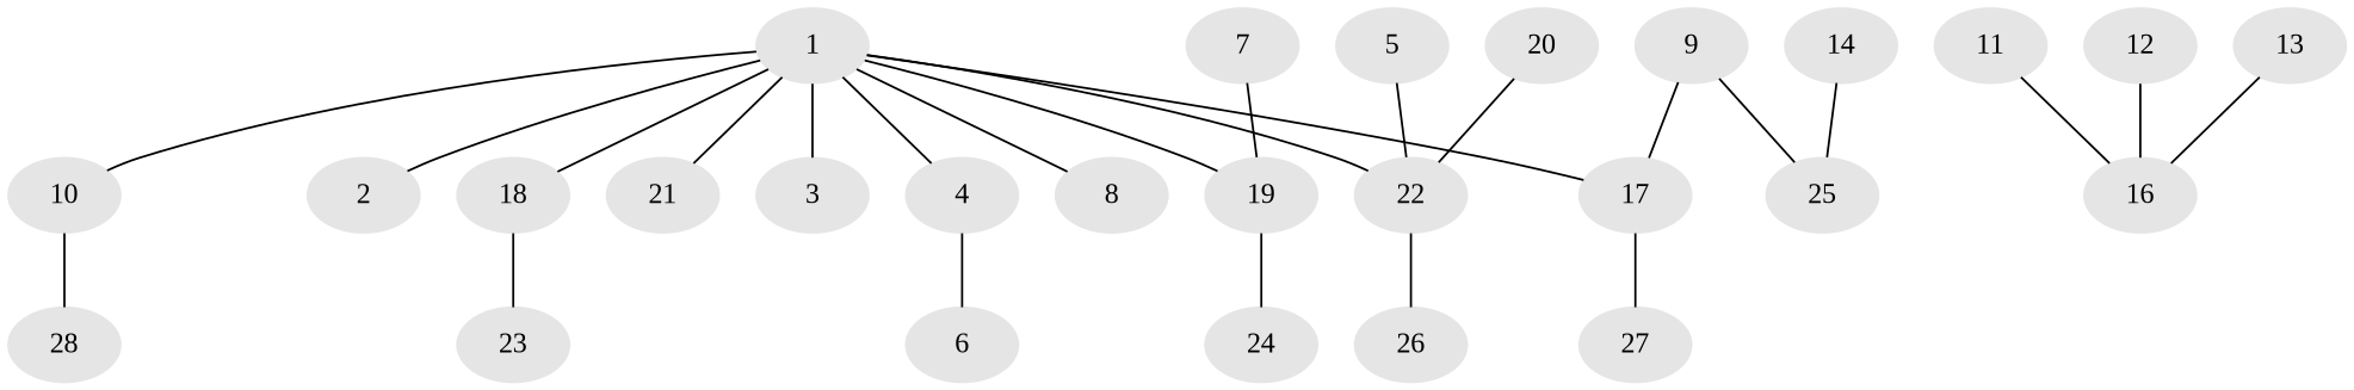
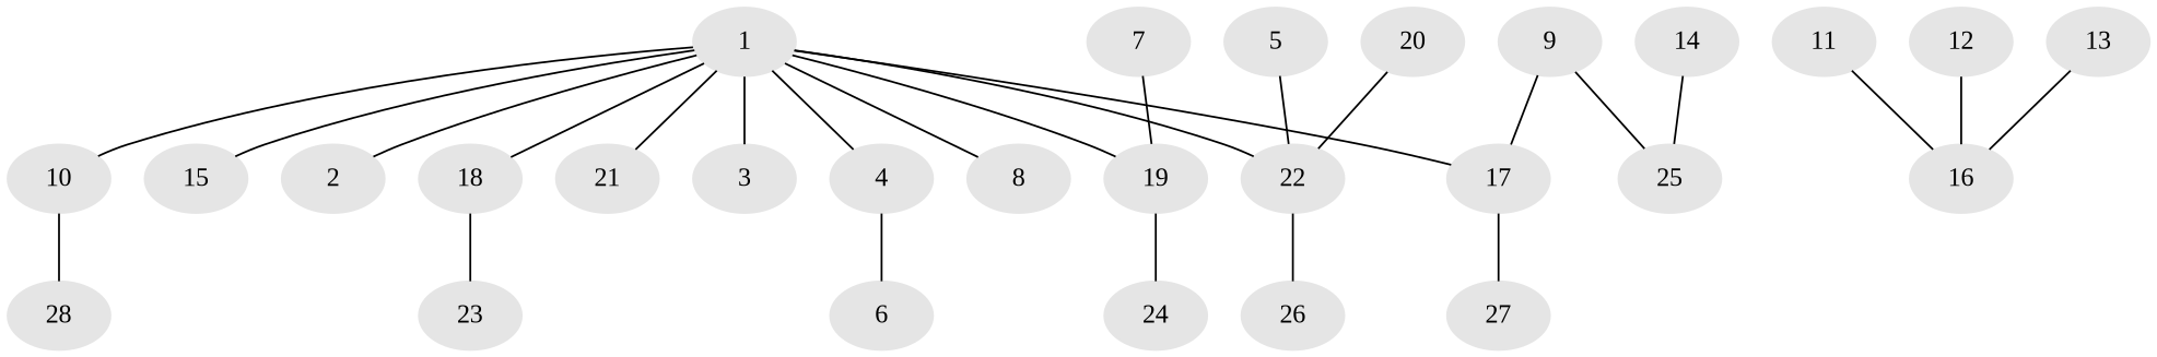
  graph {
    fontname="Liberation Serif"
    node [color=gray90 fontname="Liberation Serif" style=filled]
    edge [fontname="Liberation Serif" weight=1.0]
    1
    2
    3
    4
    8
    10
+   15
    17
    18
    19
    21
    22
    6
    28
    27
    23
    24
    26
    5
    7
    9
    25
    11
    16
    12
    13
    14
    20
    1 -- 2
    1 -- 3
    1 -- 4
    1 -- 8
    1 -- 10
+   1 -- 15
    1 -- 17
    1 -- 18
    1 -- 19
    1 -- 21
    1 -- 22
    4 -- 6
    10 -- 28
    17 -- 27
    18 -- 23
    19 -- 24
    22 -- 26
    5 -- 22
    7 -- 19
    9 -- 17
    9 -- 25
    11 -- 16
    12 -- 16
    13 -- 16
    14 -- 25
    20 -- 22
  }
